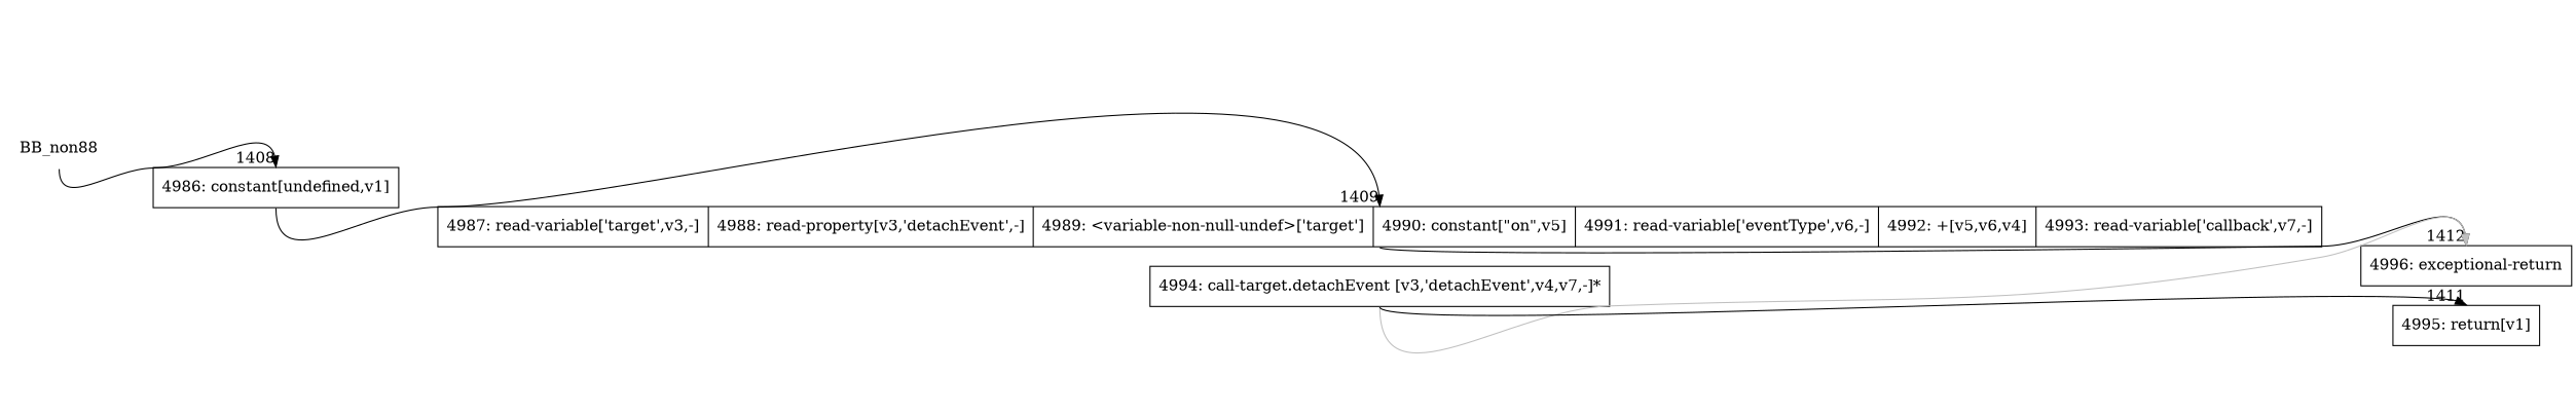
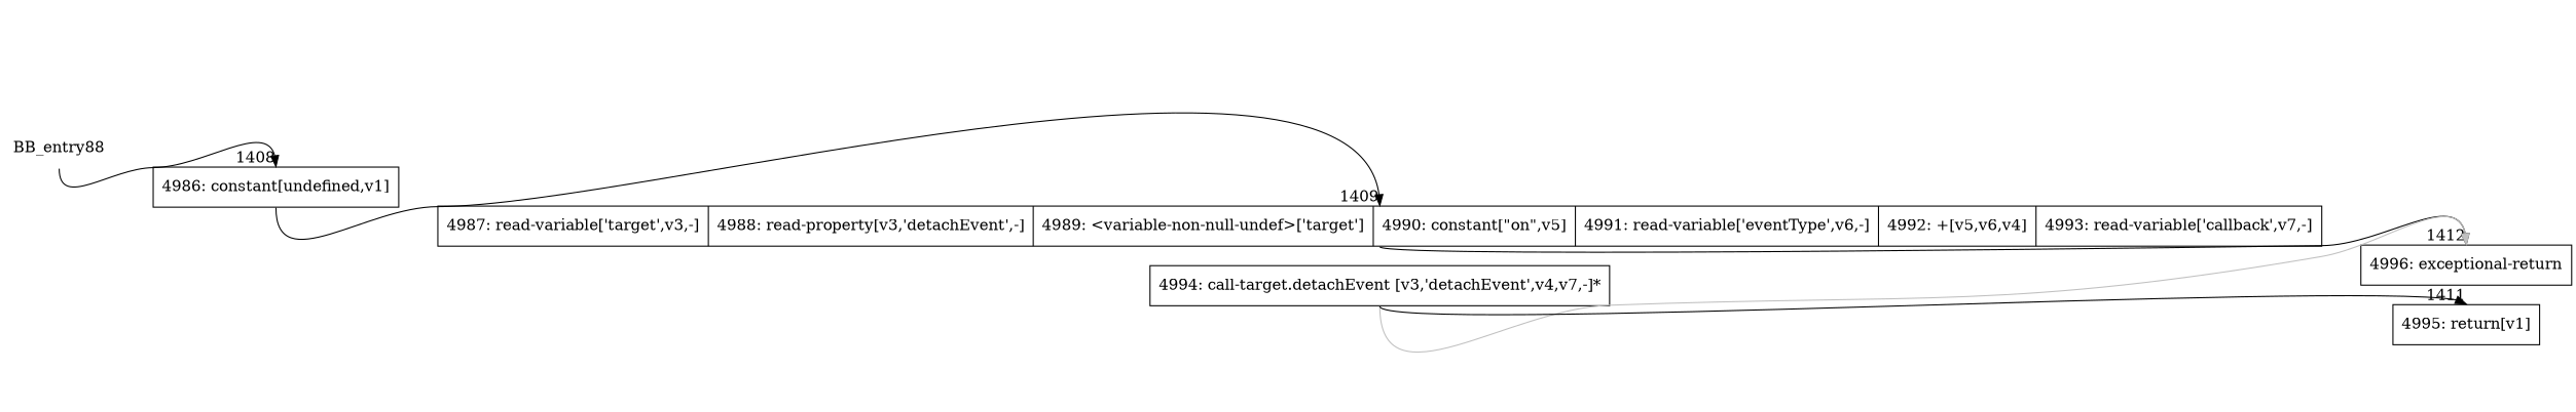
  digraph {
    rankdir=LR
    node [shape=record]
    edge [headport=n tailport=s]
-   BB_entry88 [shape=none label=BB_non88]
+   BB_entry88 [shape=none]
    n2 [label="{4986: constant[undefined,v1]}"]
    n3 [label="{4987: read-variable['target',v3,-]|4988: read-property[v3,'detachEvent',-]|4989: \<variable-non-null-undef\>['target']|4990: constant[\"on\",v5]|4991: read-variable['eventType',v6,-]|4992: +[v5,v6,v4]|4993: read-variable['callback',v7,-]}"]
    n4 [label="{4996: exceptional-return}"]
    n5 [label="{4994: call-target.detachEvent [v3,'detachEvent',v4,v7,-]*}"]
    n6 [label="{4995: return[v1]}"]
    BB_entry88 -> n2 [headlabel="    1408"]
    n2 -> n3 [headlabel="      1409"]
    n3 -> n4 [color=black headlabel="      1412"]
    n5 -> n4 [color=gray]
    n5 -> n6 [headlabel="      1411"]
  }
